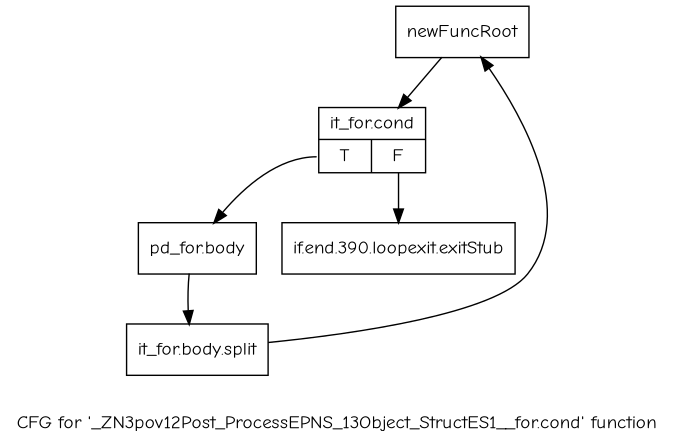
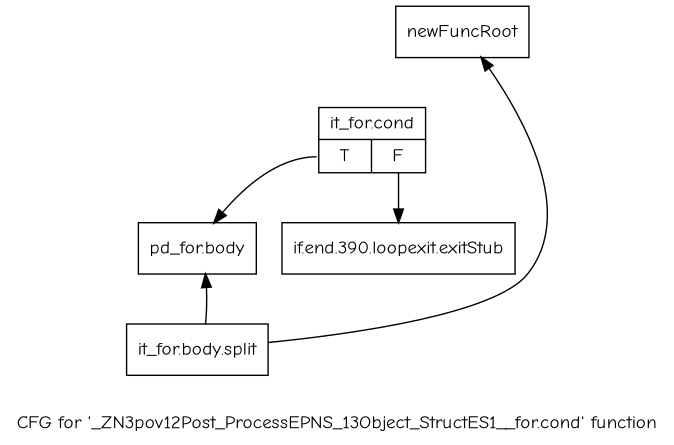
  digraph {
    fontname="Comic Neue"
    label="CFG for '_ZN3pov12Post_ProcessEPNS_13Object_StructES1__for.cond' function"
    node [fontname="Comic Neue" shape=record]
    edge [fontname="Comic Neue"]
    n1 [label="{newFuncRoot}"]
    n2 [label="{it_for.cond|{<s0>T|<s1>F}}"]
    n3 [label="{if.end.390.loopexit.exitStub}"]
    n4 [label="{pd_for.body}"]
    n5 [label="{it_for.body.split}"]
-   n1 -> n2
    n2 -> n3 [tailport=s1]
    n2 -> n4 [tailport=s0]
-   n4 -> n5
+   n5 -> n4
    n5 -> n1
  }
